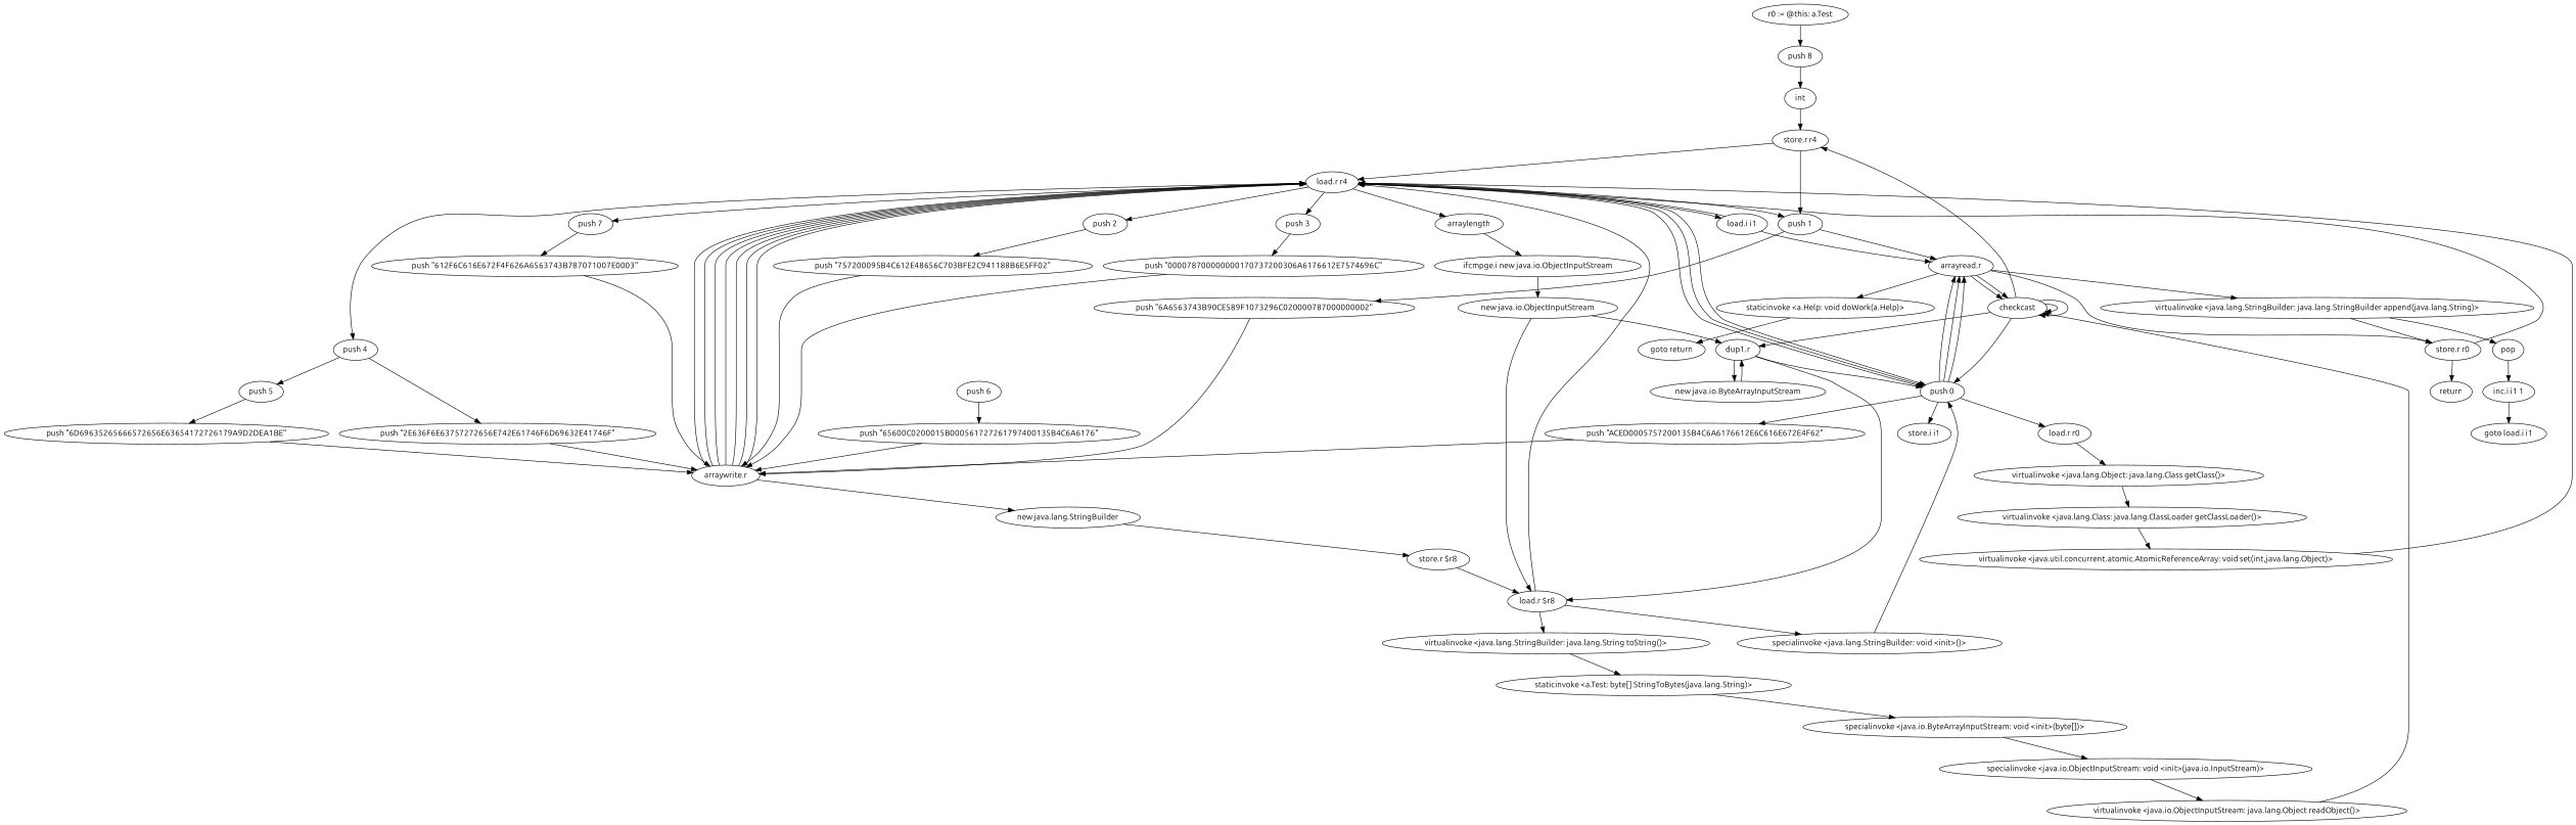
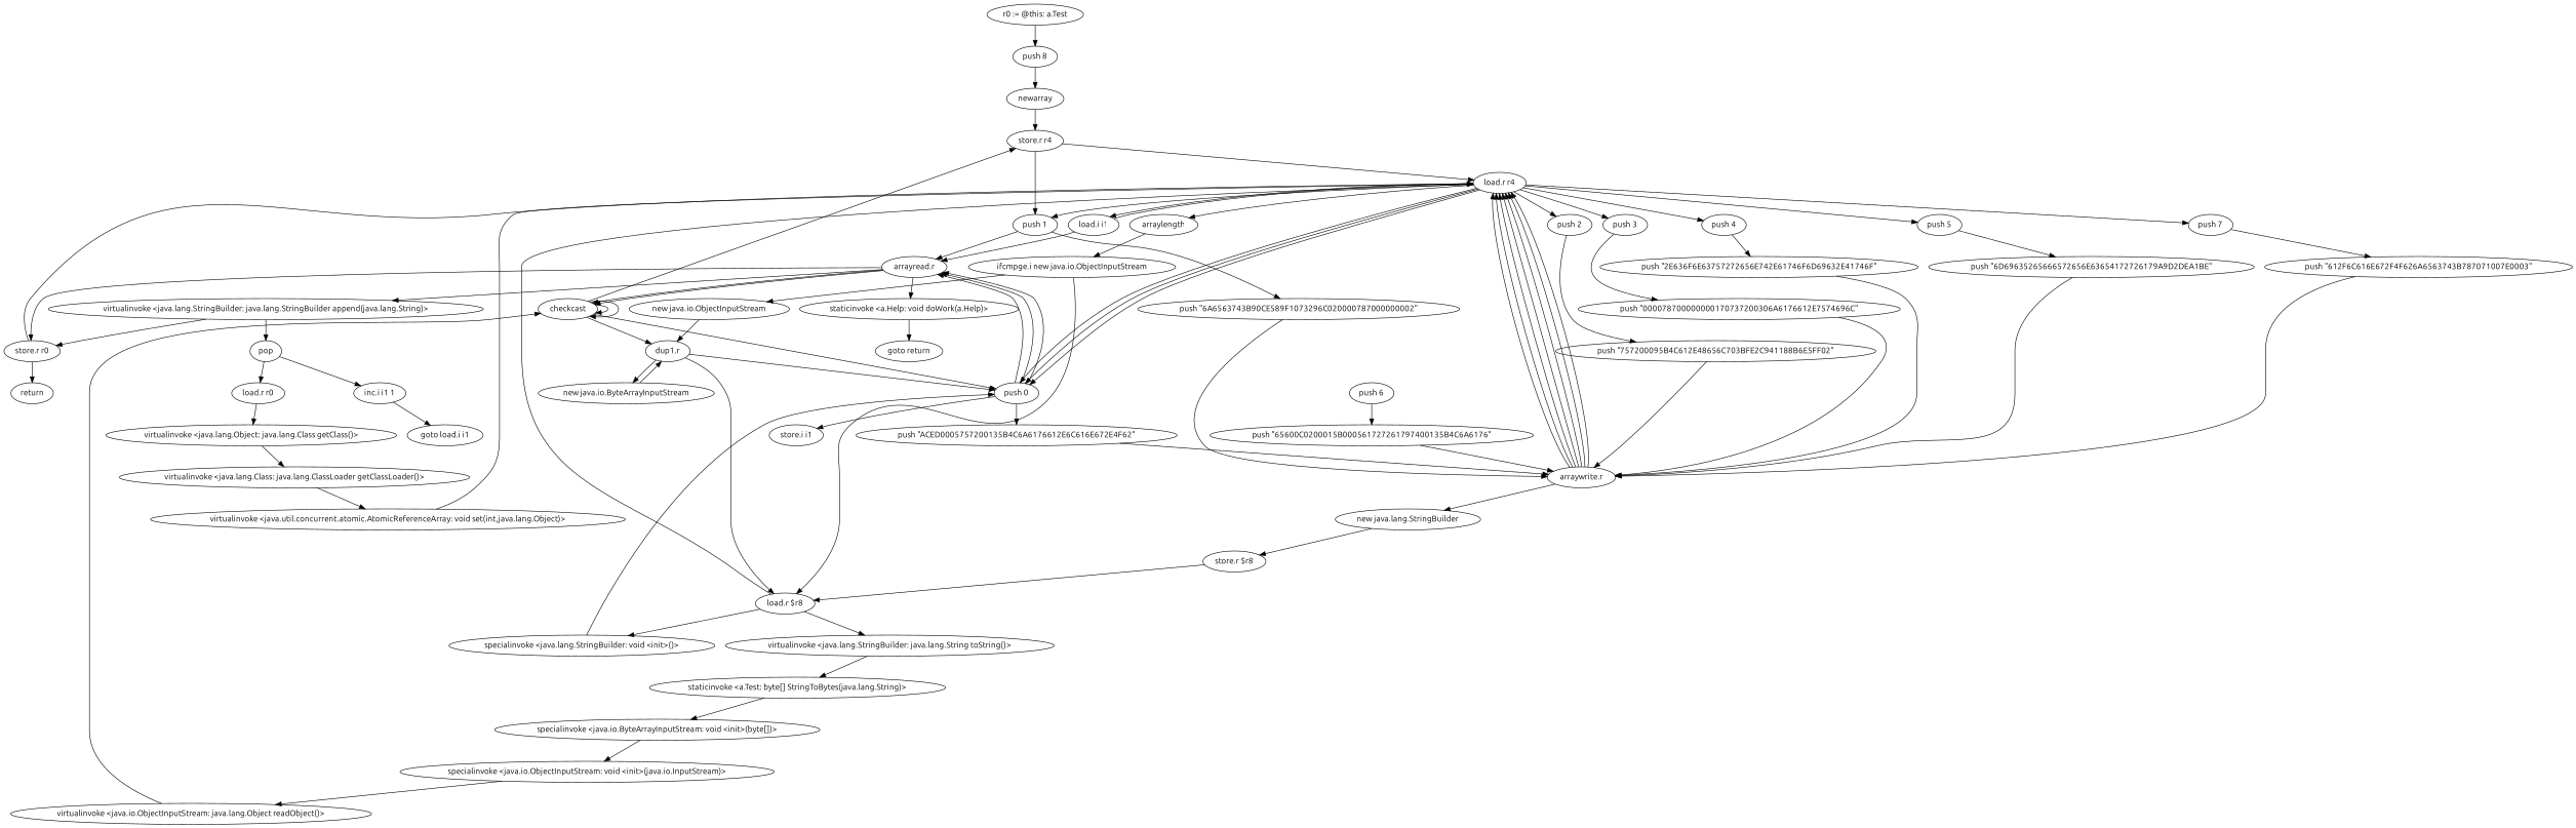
  digraph {
    fontname=Ubuntu
    node [fontname=Ubuntu]
    edge [fontname=Ubuntu]
    "r0 := @this: a.Test"
    "push 8"
-   newarray [label=int]
+   newarray
    "store.r r4"
    "load.r r4"
    "push 1"
    "push 0"
    "push 2"
    "push 3"
    "push 4"
    "push 5"
    "push 7"
    "load.i i1"
    arraylength
    "arrayread.r"
    "push \"6A6563743B90CE589F1073296C020000787000000002\""
    "push \"ACED0005757200135B4C6A6176612E6C616E672E4F62\""
    "store.i i1"
    "load.r r0"
    "push \"757200095B4C612E48656C703BFE2C941188B6E5FF02\""
    "push \"000078700000000170737200306A6176612E7574696C\""
    "push \"2E636F6E63757272656E742E61746F6D69632E41746F\""
    "push \"6D69635265666572656E63654172726179A9D2DEA1BE\""
    "push 6"
    "push \"65600C0200015B000561727261797400135B4C6A6176\""
    "push \"612F6C616E672F4F626A6563743B787071007E0003\""
    "ifcmpge.i new java.io.ObjectInputStream"
    "arraywrite.r"
    "virtualinvoke <java.lang.StringBuilder: java.lang.StringBuilder append(java.lang.String)>"
    "store.r r0"
    checkcast
    "staticinvoke <a.Help: void doWork(a.Help)>"
    "virtualinvoke <java.lang.Object: java.lang.Class getClass()>"
    "new java.lang.StringBuilder"
    "store.r $r8"
    "load.r $r8"
    "specialinvoke <java.lang.StringBuilder: void <init>()>"
    "virtualinvoke <java.lang.StringBuilder: java.lang.String toString()>"
    "staticinvoke <a.Test: byte[] StringToBytes(java.lang.String)>"
    "new java.io.ObjectInputStream"
    "dup1.r"
    pop
    return
    "goto return"
    "inc.i i1 1"
    "goto load.i i1"
    "new java.io.ByteArrayInputStream"
    "specialinvoke <java.io.ByteArrayInputStream: void <init>(byte[])>"
    "specialinvoke <java.io.ObjectInputStream: void <init>(java.io.InputStream)>"
    "virtualinvoke <java.io.ObjectInputStream: java.lang.Object readObject()>"
    "virtualinvoke <java.lang.Class: java.lang.ClassLoader getClassLoader()>"
    "virtualinvoke <java.util.concurrent.atomic.AtomicReferenceArray: void set(int,java.lang.Object)>"
    "r0 := @this: a.Test" -> "push 8"
    "push 8" -> newarray
    newarray -> "store.r r4"
    "store.r r4" -> "load.r r4"
    "store.r r4" -> "push 1"
    "load.r r4" -> "push 1"
    "load.r r4" -> "push 0"
    "load.r r4" -> "push 0"
    "load.r r4" -> "push 0"
    "load.r r4" -> "push 2"
    "load.r r4" -> "push 3"
    "load.r r4" -> "push 4"
-   "push 4" -> "push 5"
+   "load.r r4" -> "push 5"
    "load.r r4" -> "push 7"
    "load.r r4" -> "load.i i1"
    "load.r r4" -> arraylength
    "push 1" -> "arrayread.r"
    "push 1" -> "push \"6A6563743B90CE589F1073296C020000787000000002\""
    "push 0" -> "arrayread.r"
    "push 0" -> "arrayread.r"
    "push 0" -> "arrayread.r"
    "push 0" -> "push \"ACED0005757200135B4C6A6176612E6C616E672E4F62\""
    "push 0" -> "store.i i1"
-   "push 0" -> "load.r r0"
+   pop -> "load.r r0"
    "push 2" -> "push \"757200095B4C612E48656C703BFE2C941188B6E5FF02\""
    "push 3" -> "push \"000078700000000170737200306A6176612E7574696C\""
    "push 4" -> "push \"2E636F6E63757272656E742E61746F6D69632E41746F\""
    "push 5" -> "push \"6D69635265666572656E63654172726179A9D2DEA1BE\""
    "push 7" -> "push \"612F6C616E672F4F626A6563743B787071007E0003\""
    "load.i i1" -> "load.r r4"
    "load.i i1" -> "arrayread.r"
    arraylength -> "ifcmpge.i new java.io.ObjectInputStream"
    "arrayread.r" -> "virtualinvoke <java.lang.StringBuilder: java.lang.StringBuilder append(java.lang.String)>"
    "arrayread.r" -> "store.r r0"
    "arrayread.r" -> checkcast
    "arrayread.r" -> checkcast
    "arrayread.r" -> "staticinvoke <a.Help: void doWork(a.Help)>"
    "push \"6A6563743B90CE589F1073296C020000787000000002\"" -> "arraywrite.r"
    "push \"ACED0005757200135B4C6A6176612E6C616E672E4F62\"" -> "arraywrite.r"
    "load.r r0" -> "virtualinvoke <java.lang.Object: java.lang.Class getClass()>"
    "push \"757200095B4C612E48656C703BFE2C941188B6E5FF02\"" -> "arraywrite.r"
    "push \"000078700000000170737200306A6176612E7574696C\"" -> "arraywrite.r"
    "push \"2E636F6E63757272656E742E61746F6D69632E41746F\"" -> "arraywrite.r"
    "push \"6D69635265666572656E63654172726179A9D2DEA1BE\"" -> "arraywrite.r"
    "push 6" -> "push \"65600C0200015B000561727261797400135B4C6A6176\""
    "push \"65600C0200015B000561727261797400135B4C6A6176\"" -> "arraywrite.r"
    "push \"612F6C616E672F4F626A6563743B787071007E0003\"" -> "arraywrite.r"
-   "new java.io.ObjectInputStream" -> "load.r $r8"
+   "ifcmpge.i new java.io.ObjectInputStream" -> "load.r $r8"
    "ifcmpge.i new java.io.ObjectInputStream" -> "new java.io.ObjectInputStream"
    "arraywrite.r" -> "load.r r4"
    "arraywrite.r" -> "load.r r4"
    "arraywrite.r" -> "load.r r4"
    "arraywrite.r" -> "load.r r4"
    "arraywrite.r" -> "load.r r4"
    "arraywrite.r" -> "load.r r4"
    "arraywrite.r" -> "load.r r4"
    "arraywrite.r" -> "new java.lang.StringBuilder"
    "virtualinvoke <java.lang.StringBuilder: java.lang.StringBuilder append(java.lang.String)>" -> "store.r r0"
    "virtualinvoke <java.lang.StringBuilder: java.lang.StringBuilder append(java.lang.String)>" -> pop
    "store.r r0" -> "load.r r4"
    "store.r r0" -> return
    checkcast -> "store.r r4"
    checkcast -> "push 0"
    checkcast -> checkcast
    checkcast -> checkcast
    checkcast -> "dup1.r"
    "staticinvoke <a.Help: void doWork(a.Help)>" -> "goto return"
    "virtualinvoke <java.lang.Object: java.lang.Class getClass()>" -> "virtualinvoke <java.lang.Class: java.lang.ClassLoader getClassLoader()>"
    "new java.lang.StringBuilder" -> "store.r $r8"
    "store.r $r8" -> "load.r $r8"
    "load.r $r8" -> "load.r r4"
    "load.r $r8" -> "specialinvoke <java.lang.StringBuilder: void <init>()>"
    "load.r $r8" -> "virtualinvoke <java.lang.StringBuilder: java.lang.String toString()>"
    "specialinvoke <java.lang.StringBuilder: void <init>()>" -> "push 0"
    "virtualinvoke <java.lang.StringBuilder: java.lang.String toString()>" -> "staticinvoke <a.Test: byte[] StringToBytes(java.lang.String)>"
    "staticinvoke <a.Test: byte[] StringToBytes(java.lang.String)>" -> "specialinvoke <java.io.ByteArrayInputStream: void <init>(byte[])>"
    "new java.io.ObjectInputStream" -> "dup1.r"
    "dup1.r" -> "push 0"
    "dup1.r" -> "load.r $r8"
    "dup1.r" -> "new java.io.ByteArrayInputStream"
    pop -> "inc.i i1 1"
    "inc.i i1 1" -> "goto load.i i1"
    "new java.io.ByteArrayInputStream" -> "dup1.r"
    "specialinvoke <java.io.ByteArrayInputStream: void <init>(byte[])>" -> "specialinvoke <java.io.ObjectInputStream: void <init>(java.io.InputStream)>"
    "specialinvoke <java.io.ObjectInputStream: void <init>(java.io.InputStream)>" -> "virtualinvoke <java.io.ObjectInputStream: java.lang.Object readObject()>"
    "virtualinvoke <java.io.ObjectInputStream: java.lang.Object readObject()>" -> checkcast
    "virtualinvoke <java.lang.Class: java.lang.ClassLoader getClassLoader()>" -> "virtualinvoke <java.util.concurrent.atomic.AtomicReferenceArray: void set(int,java.lang.Object)>"
    "virtualinvoke <java.util.concurrent.atomic.AtomicReferenceArray: void set(int,java.lang.Object)>" -> "load.r r4"
  }
